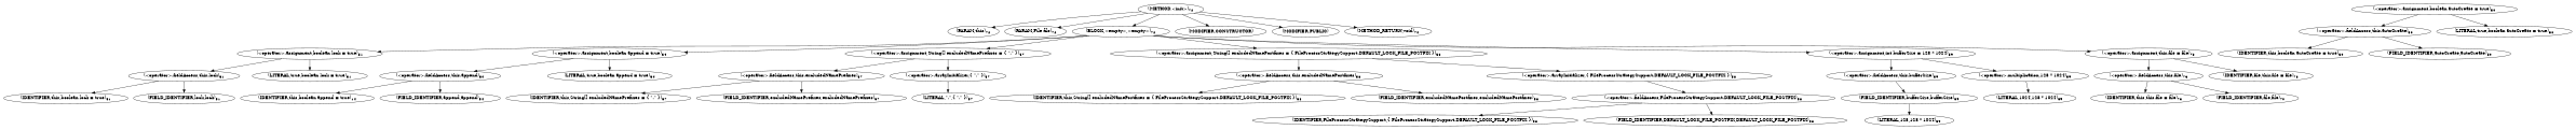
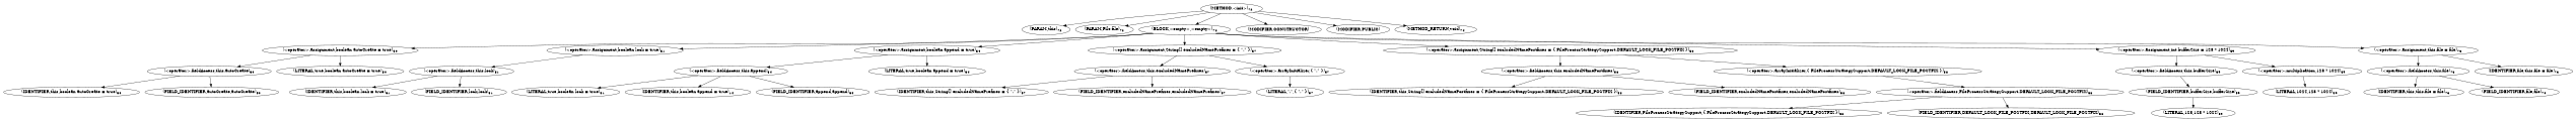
  digraph {
    n1 [label=<(METHOD,&lt;init&gt;)<SUB>72</SUB>>]
    n2 [label=<(PARAM,this)<SUB>72</SUB>>]
    n3 [label=<(PARAM,File file)<SUB>72</SUB>>]
    n4 [label=<(BLOCK,&lt;empty&gt;,&lt;empty&gt;)<SUB>72</SUB>>]
    n5 [label=<(MODIFIER,CONSTRUCTOR)>]
    n6 [label=<(MODIFIER,PUBLIC)>]
    n7 [label=<(METHOD_RETURN,void)<SUB>74</SUB>>]
    n8 [label=<(&lt;operator&gt;.assignment,boolean autoCreate = true)<SUB>50</SUB>>]
    n9 [label=<(&lt;operator&gt;.assignment,boolean lock = true)<SUB>51</SUB>>]
    n10 [label=<(&lt;operator&gt;.assignment,boolean append = true)<SUB>54</SUB>>]
    n11 [label=<(&lt;operator&gt;.assignment,String[] excludedNamePrefixes = { &quot;.&quot; })<SUB>57</SUB>>]
    n12 [label=<(&lt;operator&gt;.assignment,String[] excludedNamePostfixes = { FileProcessStrategySupport.DEFAULT_LOCK_FILE_POSTFIX })<SUB>58</SUB>>]
    n13 [label=<(&lt;operator&gt;.assignment,int bufferSize = 128 * 1024)<SUB>59</SUB>>]
    n14 [label=<(&lt;operator&gt;.assignment,this.file = file)<SUB>73</SUB>>]
    n15 [label=<(&lt;operator&gt;.fieldAccess,this.autoCreate)<SUB>50</SUB>>]
    n16 [label=<(LITERAL,true,boolean autoCreate = true)<SUB>50</SUB>>]
    n17 [label=<(&lt;operator&gt;.fieldAccess,this.lock)<SUB>51</SUB>>]
    n18 [label=<(LITERAL,true,boolean lock = true)<SUB>51</SUB>>]
    n19 [label=<(&lt;operator&gt;.fieldAccess,this.append)<SUB>54</SUB>>]
    n20 [label=<(LITERAL,true,boolean append = true)<SUB>54</SUB>>]
    n21 [label=<(&lt;operator&gt;.fieldAccess,this.excludedNamePrefixes)<SUB>57</SUB>>]
    n22 [label=<(&lt;operator&gt;.arrayInitializer,{ &quot;.&quot; })<SUB>57</SUB>>]
    n23 [label=<(&lt;operator&gt;.fieldAccess,this.excludedNamePostfixes)<SUB>58</SUB>>]
    n24 [label=<(&lt;operator&gt;.arrayInitializer,{ FileProcessStrategySupport.DEFAULT_LOCK_FILE_POSTFIX })<SUB>58</SUB>>]
    n25 [label=<(&lt;operator&gt;.fieldAccess,this.bufferSize)<SUB>59</SUB>>]
    n26 [label=<(&lt;operator&gt;.multiplication,128 * 1024)<SUB>59</SUB>>]
    n27 [label=<(&lt;operator&gt;.fieldAccess,this.file)<SUB>73</SUB>>]
    n28 [label=<(IDENTIFIER,file,this.file = file)<SUB>73</SUB>>]
    n29 [label=<(IDENTIFIER,this,boolean autoCreate = true)<SUB>50</SUB>>]
    n30 [label=<(FIELD_IDENTIFIER,autoCreate,autoCreate)<SUB>50</SUB>>]
    n31 [label=<(IDENTIFIER,this,boolean lock = true)<SUB>51</SUB>>]
    n32 [label=<(FIELD_IDENTIFIER,lock,lock)<SUB>51</SUB>>]
    n33 [label=<(IDENTIFIER,this,boolean append = true)<SUB>14</SUB>>]
    n34 [label=<(FIELD_IDENTIFIER,append,append)<SUB>54</SUB>>]
    n35 [label=<(IDENTIFIER,this,String[] excludedNamePrefixes = { &quot;.&quot; })<SUB>57</SUB>>]
    n36 [label=<(FIELD_IDENTIFIER,excludedNamePrefixes,excludedNamePrefixes)<SUB>57</SUB>>]
    n37 [label=<(LITERAL,&quot;.&quot;,{ &quot;.&quot; })<SUB>57</SUB>>]
    n38 [label=<(IDENTIFIER,this,String[] excludedNamePostfixes = { FileProcessStrategySupport.DEFAULT_LOCK_FILE_POSTFIX })<SUB>58</SUB>>]
    n39 [label=<(FIELD_IDENTIFIER,excludedNamePostfixes,excludedNamePostfixes)<SUB>58</SUB>>]
    n40 [label=<(&lt;operator&gt;.fieldAccess,FileProcessStrategySupport.DEFAULT_LOCK_FILE_POSTFIX)<SUB>58</SUB>>]
    n41 [label=<(IDENTIFIER,FileProcessStrategySupport,{ FileProcessStrategySupport.DEFAULT_LOCK_FILE_POSTFIX })<SUB>58</SUB>>]
    n42 [label=<(FIELD_IDENTIFIER,DEFAULT_LOCK_FILE_POSTFIX,DEFAULT_LOCK_FILE_POSTFIX)<SUB>58</SUB>>]
    n43 [label=<(FIELD_IDENTIFIER,bufferSize,bufferSize)<SUB>59</SUB>>]
    n44 [label=<(LITERAL,1024,128 * 1024)<SUB>59</SUB>>]
    n45 [label=<(LITERAL,128,128 * 1024)<SUB>59</SUB>>]
    n46 [label=<(IDENTIFIER,this,this.file = file)<SUB>73</SUB>>]
    n47 [label=<(FIELD_IDENTIFIER,file,file)<SUB>70</SUB>>]
    n1 -> n2
    n1 -> n3
    n1 -> n4
    n1 -> n5
    n1 -> n6
    n1 -> n7
+   n4 -> n8
    n4 -> n9
    n4 -> n10
    n4 -> n11
    n4 -> n12
    n4 -> n13
    n4 -> n14
    n8 -> n15
    n8 -> n16
    n9 -> n17
-   n9 -> n18
+   n19 -> n18
    n10 -> n19
    n10 -> n20
    n11 -> n21
    n11 -> n22
    n12 -> n23
    n12 -> n24
    n13 -> n25
    n13 -> n26
    n14 -> n27
    n14 -> n28
    n15 -> n29
    n15 -> n30
    n17 -> n31
    n17 -> n32
    n19 -> n33
    n19 -> n34
    n21 -> n35
    n21 -> n36
    n22 -> n37
    n23 -> n38
    n23 -> n39
    n24 -> n40
    n25 -> n43
    n26 -> n44
    n27 -> n46
    n27 -> n47
    n40 -> n41
    n40 -> n42
    n43 -> n45
  }
